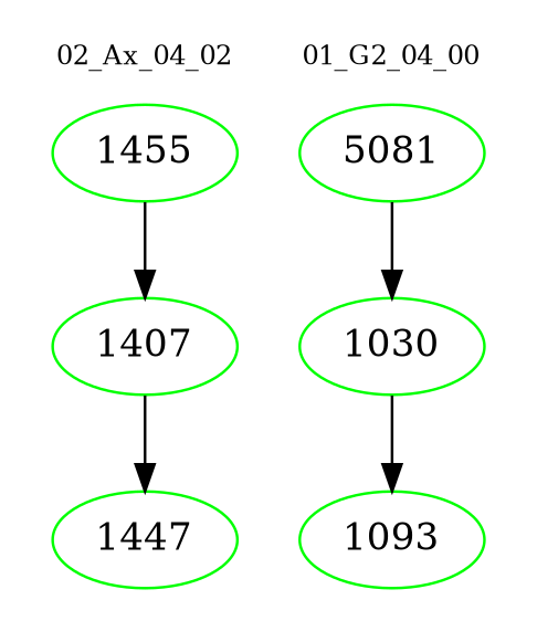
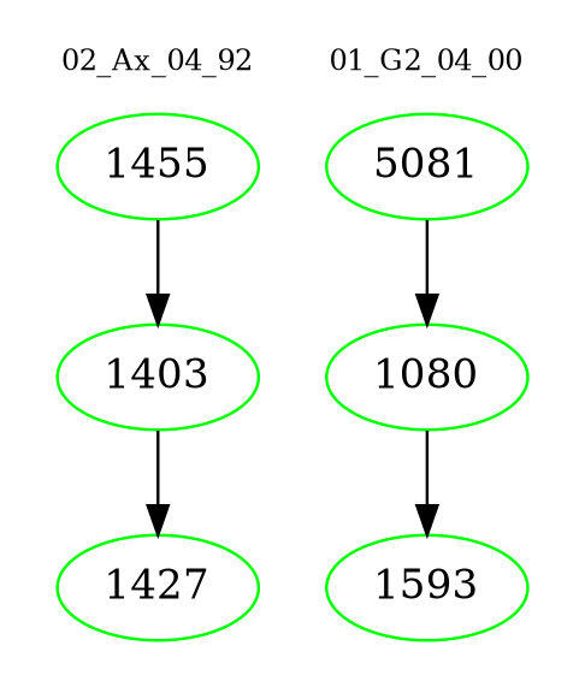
  digraph {
    node [color=green]
    edge [color=black]
    n1 [label=1455]
-   n2 [label=1407]
-   n3 [label=1447]
+   n2 [label=1403]
+   n3 [label=1427]
    n4 [label=5081]
-   n5 [label=1030]
-   n6 [label=1093]
+   n5 [label=1080]
+   n6 [label=1593]
    subgraph cluster_1 {
      color=white
      fontsize=10
-     label="02_Ax_04_02"
+     label="02_Ax_04_92"
      n1
      n2
      n3
    }
    subgraph cluster_2 {
      color=white
      fontsize=10
      label="01_G2_04_00"
      n4
      n5
      n6
    }
    n1 -> n2
    n2 -> n3
    n4 -> n5
    n5 -> n6
  }
